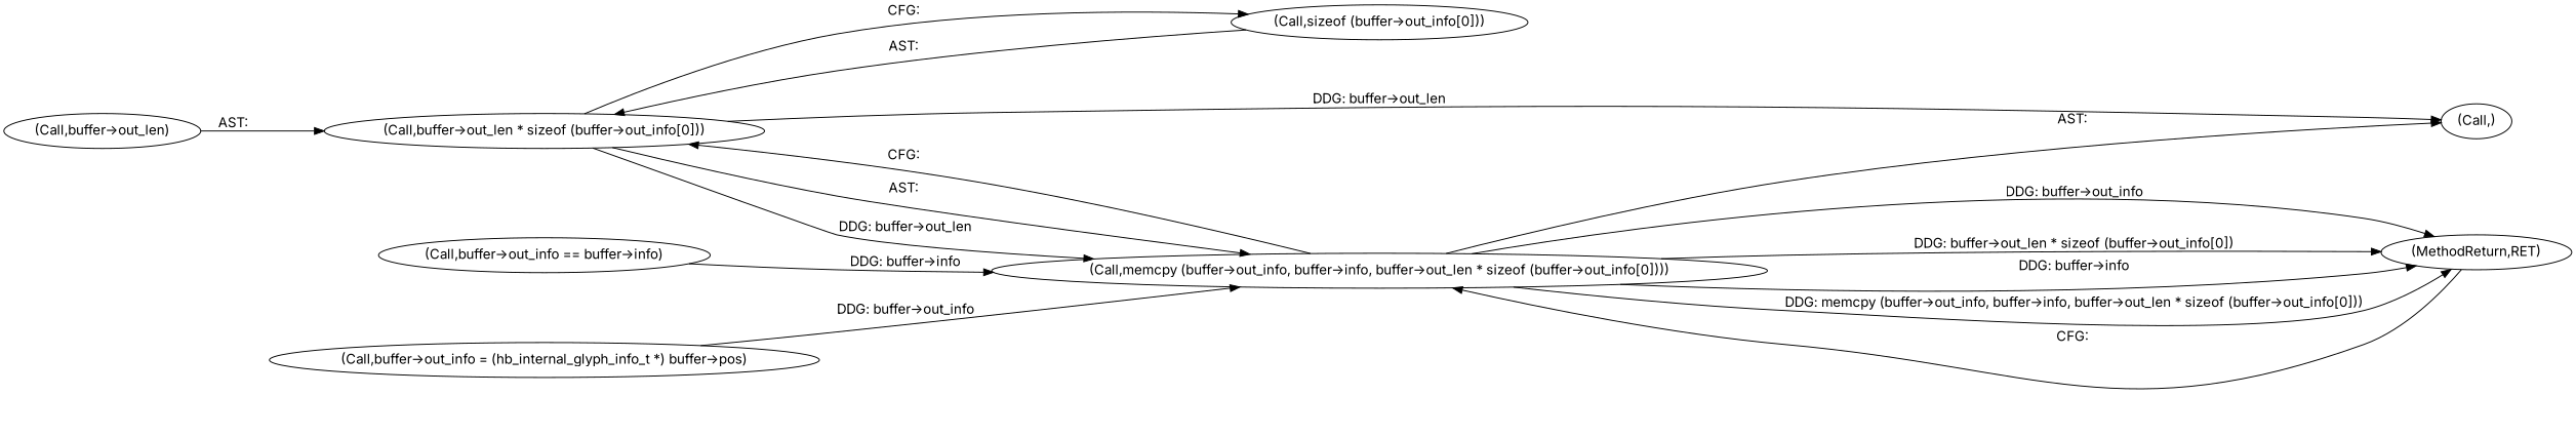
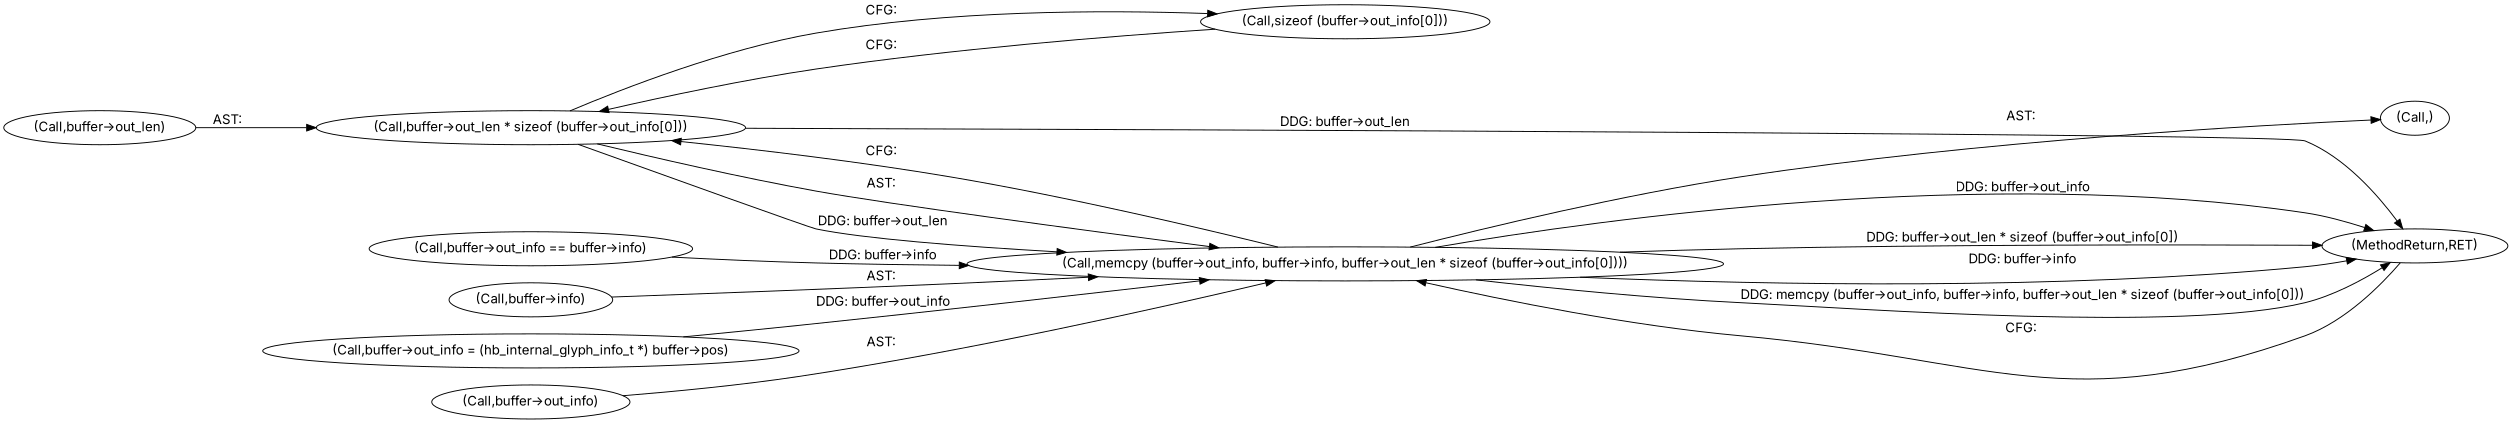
  digraph {
    fontname=Inter
    rankdir=LR
    node [fontname=Inter]
    edge [fontname=Inter]
    n1 [label="(Call,buffer->out_len * sizeof (buffer->out_info[0]))"]
    n2 [label="(Call,memcpy (buffer->out_info, buffer->info, buffer->out_len * sizeof (buffer->out_info[0])))"]
    n3 [label="(MethodReturn,RET)"]
    n4 [label="(Call,sizeof (buffer->out_info[0]))"]
    n5 [label="(Call,)"]
    n6 [label="(Call,buffer->out_info == buffer->info)"]
+   n7 [label="(Call,buffer->info)"]
    n8 [label="(Call,buffer->out_info = (hb_internal_glyph_info_t *) buffer->pos)"]
    n9 [label="(Call,buffer->out_len)"]
+   n10 [label="(Call,buffer->out_info)"]
    n1 -> n2 [label="AST: "]
    n1 -> n2 [label="DDG: buffer->out_len"]
-   n1 -> n5 [label="DDG: buffer->out_len"]
+   n1 -> n3 [label="DDG: buffer->out_len"]
    n1 -> n4 [label="CFG: "]
    n2 -> n1 [label="CFG: "]
    n2 -> n3 [label="DDG: buffer->out_info"]
    n2 -> n3 [label="DDG: buffer->out_len * sizeof (buffer->out_info[0])"]
    n2 -> n3 [label="DDG: buffer->info"]
    n2 -> n3 [label="DDG: memcpy (buffer->out_info, buffer->info, buffer->out_len * sizeof (buffer->out_info[0]))"]
    n2 -> n5 [label="AST: "]
    n3 -> n2 [label="CFG: "]
-   n4 -> n1 [label="AST: "]
+   n4 -> n1 [label="CFG: "]
    n6 -> n2 [label="DDG: buffer->info"]
+   n7 -> n2 [label="AST: "]
    n8 -> n2 [label="DDG: buffer->out_info"]
    n9 -> n1 [label="AST: "]
+   n10 -> n2 [label="AST: "]
  }
